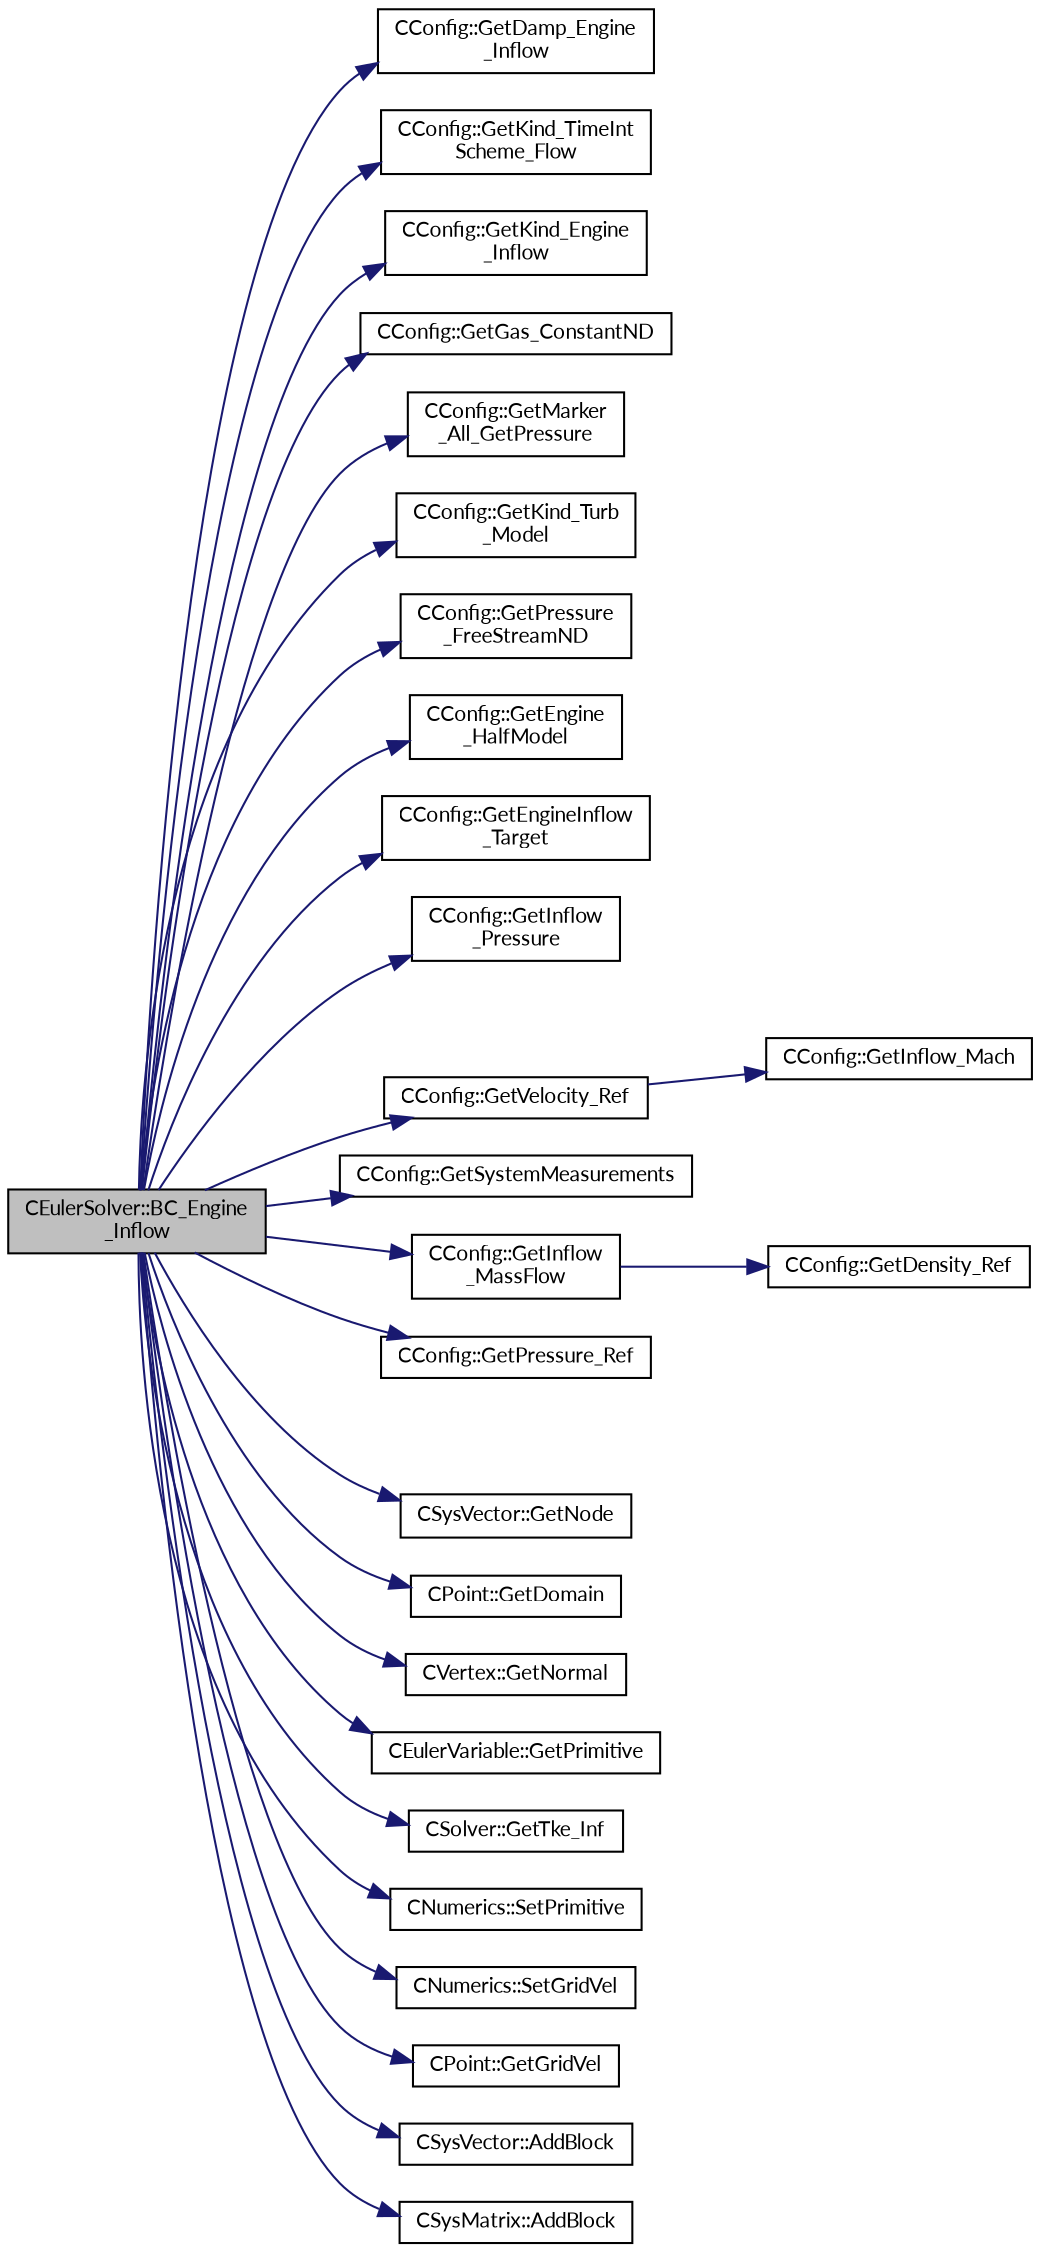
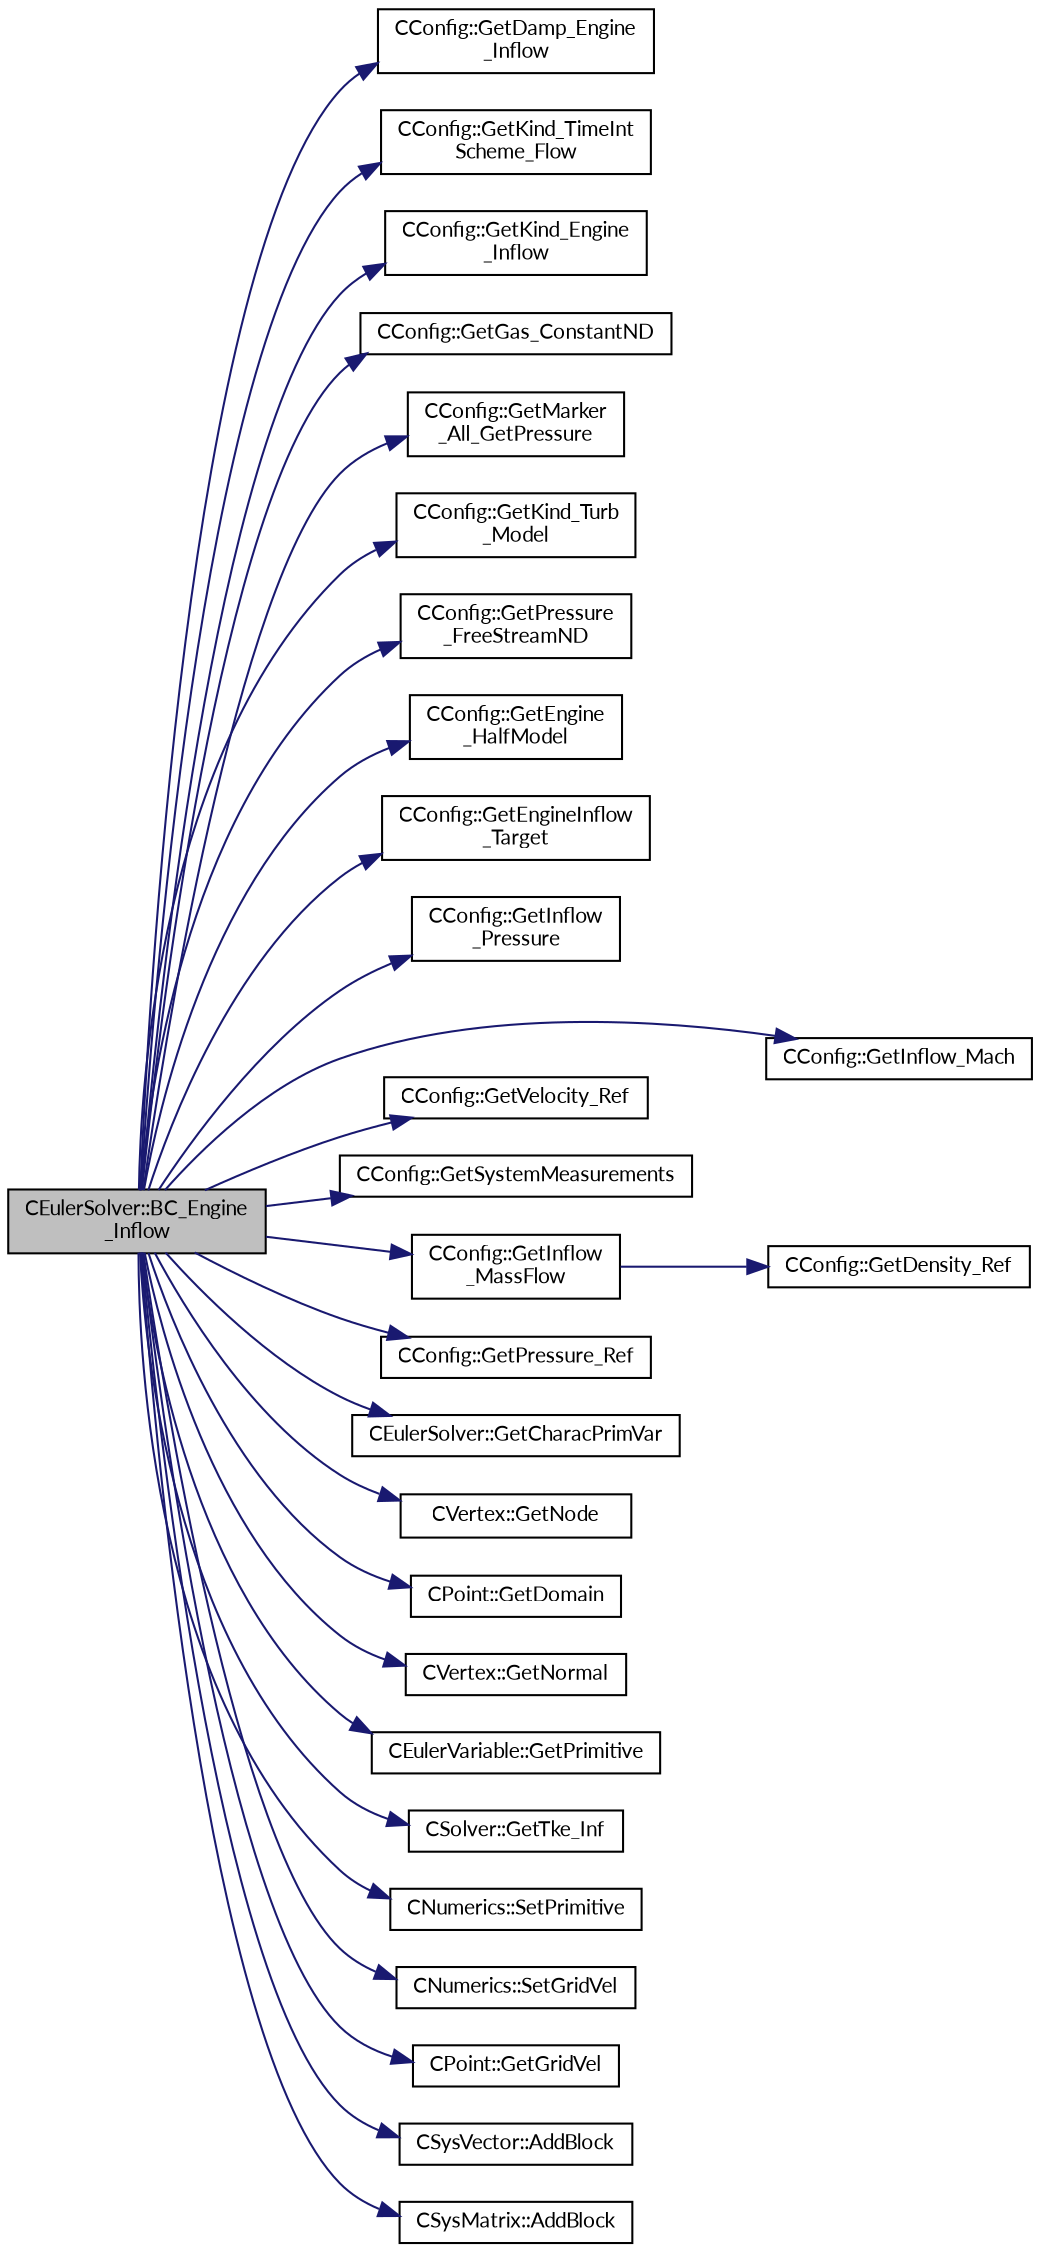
  digraph {
    fontname=Lato
    rankdir=LR
    node [color=black fillcolor=white fontname=Lato fontsize=10 shape=record style=filled]
    edge [color=midnightblue fontname=Lato fontsize=10 labelfontname=Helvetica labelfontsize=10 style=solid]
    n1 [fillcolor=grey75 fontcolor=black height=0.2 label="CEulerSolver::BC_Engine\l_Inflow" width=0.4]
    n2 [height=0.2 label="CConfig::GetDamp_Engine\l_Inflow" width=0.4]
    n3 [height=0.2 label="CConfig::GetKind_TimeInt\lScheme_Flow" width=0.4]
    n4 [height=0.2 label="CConfig::GetKind_Engine\l_Inflow" width=0.4]
    n5 [height=0.2 label="CConfig::GetGas_ConstantND" width=0.4]
    n6 [height=0.2 label="CConfig::GetMarker\l_All_GetPressure" width=0.4]
    n7 [height=0.2 label="CConfig::GetKind_Turb\l_Model" width=0.4]
    n8 [height=0.2 label="CConfig::GetPressure\l_FreeStreamND" width=0.4]
    n9 [height=0.2 label="CConfig::GetEngine\l_HalfModel" width=0.4]
    n10 [height=0.2 label="CConfig::GetEngineInflow\l_Target" width=0.4]
    n11 [height=0.2 label="CConfig::GetInflow\l_Pressure" width=0.4]
    n12 [height=0.2 label="CConfig::GetInflow_Mach" width=0.4]
    n13 [height=0.2 label="CConfig::GetVelocity_Ref" width=0.4]
    n14 [height=0.2 label="CConfig::GetSystemMeasurements" width=0.4]
    n15 [height=0.2 label="CConfig::GetInflow\l_MassFlow" width=0.4]
    n16 [height=0.2 label="CConfig::GetPressure_Ref" width=0.4]
-   n18 [height=0.2 label="CSysVector::GetNode" width=0.4]
+   n17 [height=0.2 label="CEulerSolver::GetCharacPrimVar" width=0.4]
+   n18 [height=0.2 label="CVertex::GetNode" width=0.4]
    n19 [height=0.2 label="CPoint::GetDomain" width=0.4]
    n20 [height=0.2 label="CVertex::GetNormal" width=0.4]
    n21 [height=0.2 label="CEulerVariable::GetPrimitive" width=0.4]
    n22 [height=0.2 label="CSolver::GetTke_Inf" width=0.4]
    n23 [height=0.2 label="CNumerics::SetPrimitive" width=0.4]
    n24 [height=0.2 label="CNumerics::SetGridVel" width=0.4]
    n25 [height=0.2 label="CPoint::GetGridVel" width=0.4]
    n26 [height=0.2 label="CSysVector::AddBlock" width=0.4]
    n27 [height=0.2 label="CSysMatrix::AddBlock" width=0.4]
    n28 [height=0.2 label="CConfig::GetDensity_Ref" width=0.4]
    n1 -> n2
    n1 -> n3
    n1 -> n4
    n1 -> n5
    n1 -> n6
    n1 -> n7
    n1 -> n8
    n1 -> n9
    n1 -> n10
    n1 -> n11
-   n13 -> n12
+   n1 -> n12
    n1 -> n13
    n1 -> n14
    n1 -> n15
    n1 -> n16
+   n1 -> n17
    n1 -> n18
    n1 -> n19
    n1 -> n20
    n1 -> n21
    n1 -> n22
    n1 -> n23
    n1 -> n24
    n1 -> n25
    n1 -> n26
    n1 -> n27
    n15 -> n28
  }
